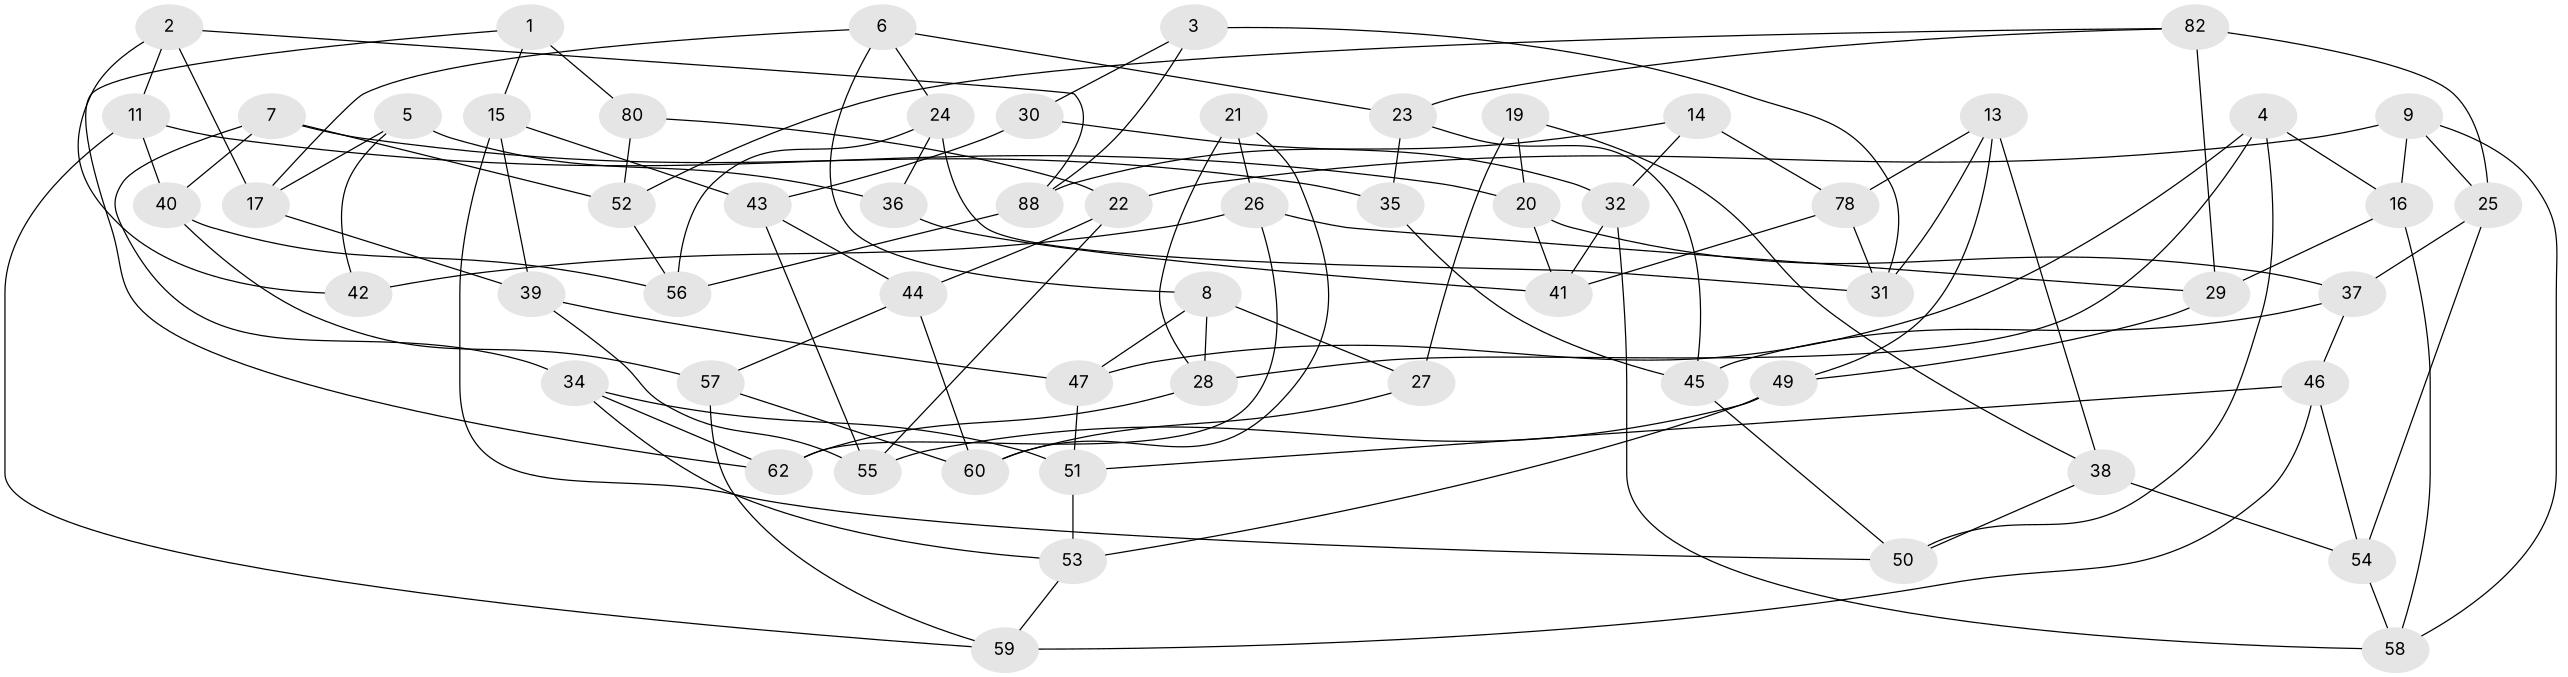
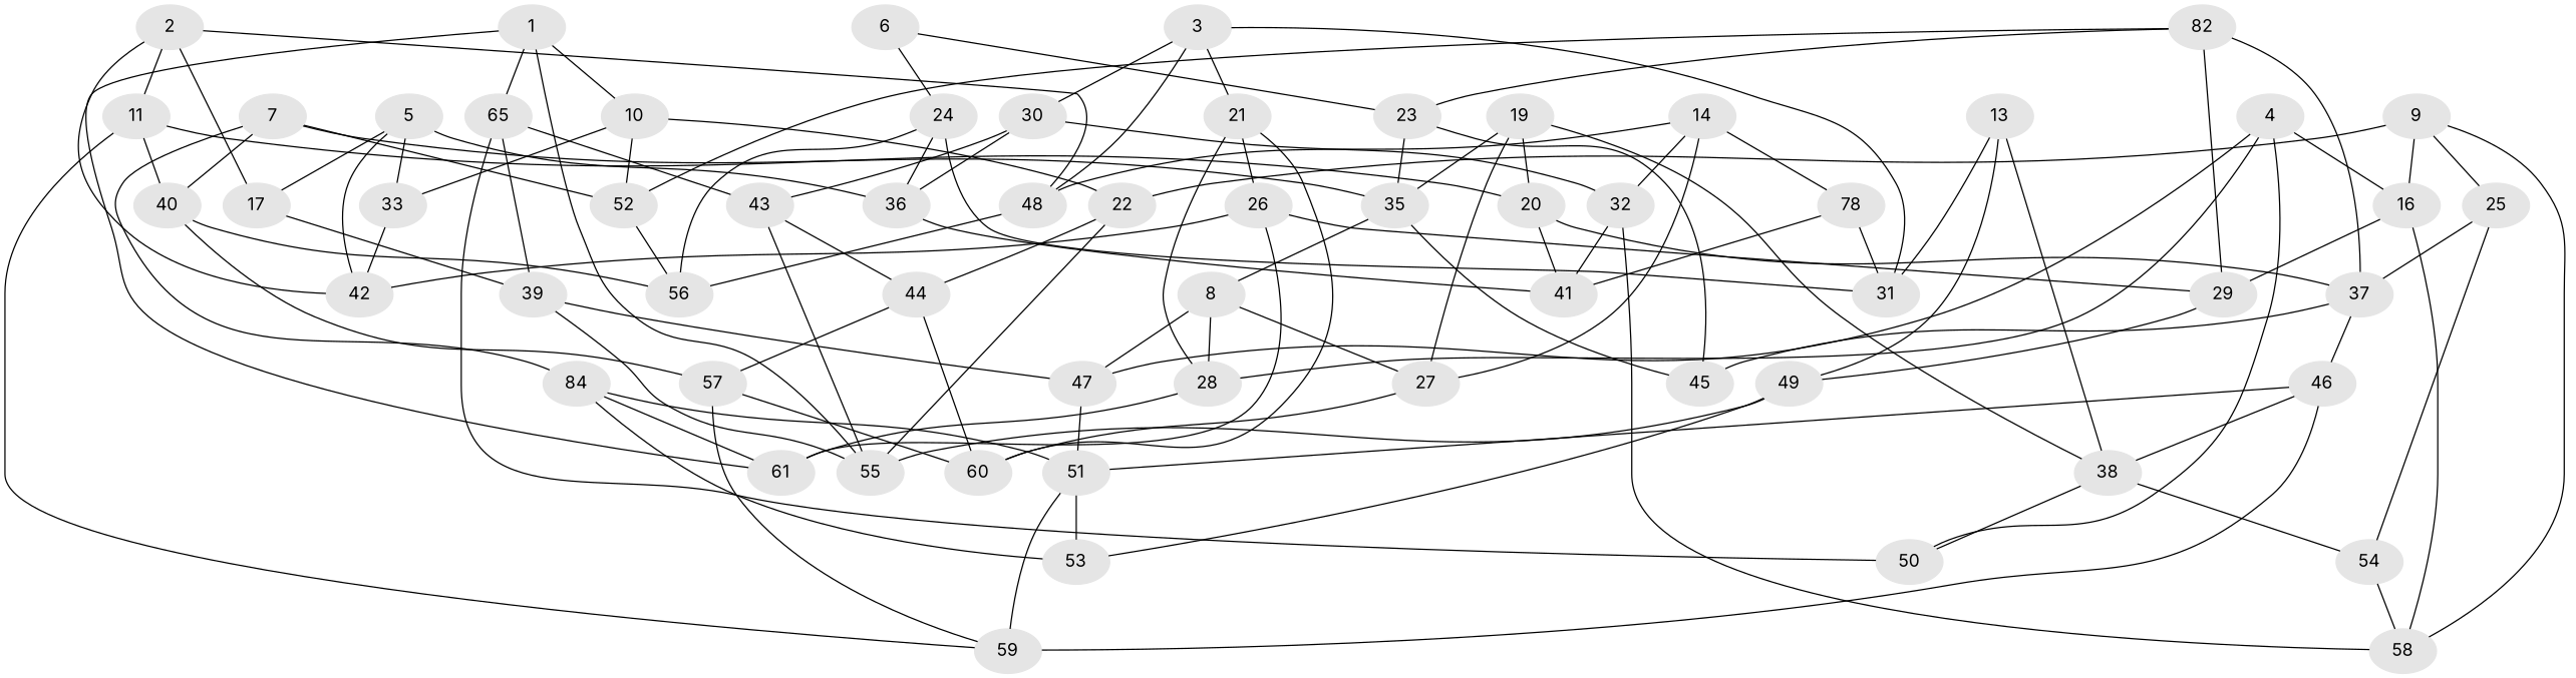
  graph {
    fontname=Inter
    node [color=gray90 fontname=Inter style=filled]
    edge [fontname=Inter]
    1
-   10 [label=80]
-   15
+   10
+   15 [label=65]
    55
-   61 [label=62]
+   61
+   33
    52
    22
    50
    39
    43
    2
    11
    17
    42
-   48 [label=88]
+   48
    40
    20
    59
    56
    3
    21
    30
    31
    28
    26
    60
    36
    32
    4
    16
    47
    58
    29
    51
    5
    41
    6
    8
    23
    24
    27
    35
    45
    7
-   34
+   34 [label=84]
    53
    57
    9
    25
    44
    37
    54
    n54 [label=82]
    49
    13
    n57 [label=78]
    38
    14
    19
    46
    1 -- 10
    1 -- 15
+   1 -- 55
    1 -- 61
+   10 -- 33
    10 -- 52
    10 -- 22
    15 -- 50
    15 -- 39
    15 -- 43
+   33 -- 42
    52 -- 56
    22 -- 55
    22 -- 44
    39 -- 55
    39 -- 47
    43 -- 55
    43 -- 44
    2 -- 11
    2 -- 17
    2 -- 42
    2 -- 48
    11 -- 40
    11 -- 20
    11 -- 59
    17 -- 39
    48 -- 56
    40 -- 56
    40 -- 57
    20 -- 41
    20 -- 37
    3 -- 48
+   3 -- 21
    3 -- 30
    3 -- 31
    21 -- 28
    21 -- 26
    21 -- 60
    30 -- 43
+   30 -- 36
    30 -- 32
    28 -- 61
    26 -- 61
    26 -- 42
    26 -- 29
    36 -- 41
    32 -- 58
    32 -- 41
    4 -- 50
    4 -- 28
    4 -- 16
    4 -- 47
    16 -- 58
    16 -- 29
    47 -- 51
    29 -- 49
    51 -- 53
+   5 -- 33
    5 -- 17
    5 -- 42
    5 -- 36
-   6 -- 17
-   6 -- 8
+   35 -- 8
    6 -- 23
    6 -- 24
    8 -- 28
    8 -- 47
    8 -- 27
    23 -- 35
    23 -- 45
    24 -- 56
    24 -- 31
    24 -- 36
    27 -- 60
    35 -- 45
-   45 -- 50
    7 -- 52
    7 -- 40
    7 -- 35
    7 -- 34
    34 -- 61
    34 -- 51
    34 -- 53
-   53 -- 59
+   51 -- 59
    57 -- 59
    57 -- 60
    9 -- 22
    9 -- 16
    9 -- 58
    9 -- 25
    25 -- 37
    25 -- 54
    44 -- 60
    44 -- 57
    37 -- 45
    37 -- 46
    54 -- 58
    n54 -- 52
    n54 -- 29
    n54 -- 23
-   n54 -- 25
+   n54 -- 37
    49 -- 55
    49 -- 53
    13 -- 31
    13 -- 49
-   13 -- n57
    13 -- 38
    n57 -- 31
    n57 -- 41
    38 -- 50
    38 -- 54
    14 -- 48
    14 -- 32
+   14 -- 27
    14 -- n57
    19 -- 20
    19 -- 27
+   19 -- 35
    19 -- 38
    46 -- 59
    46 -- 51
-   46 -- 54
+   46 -- 38
  }
